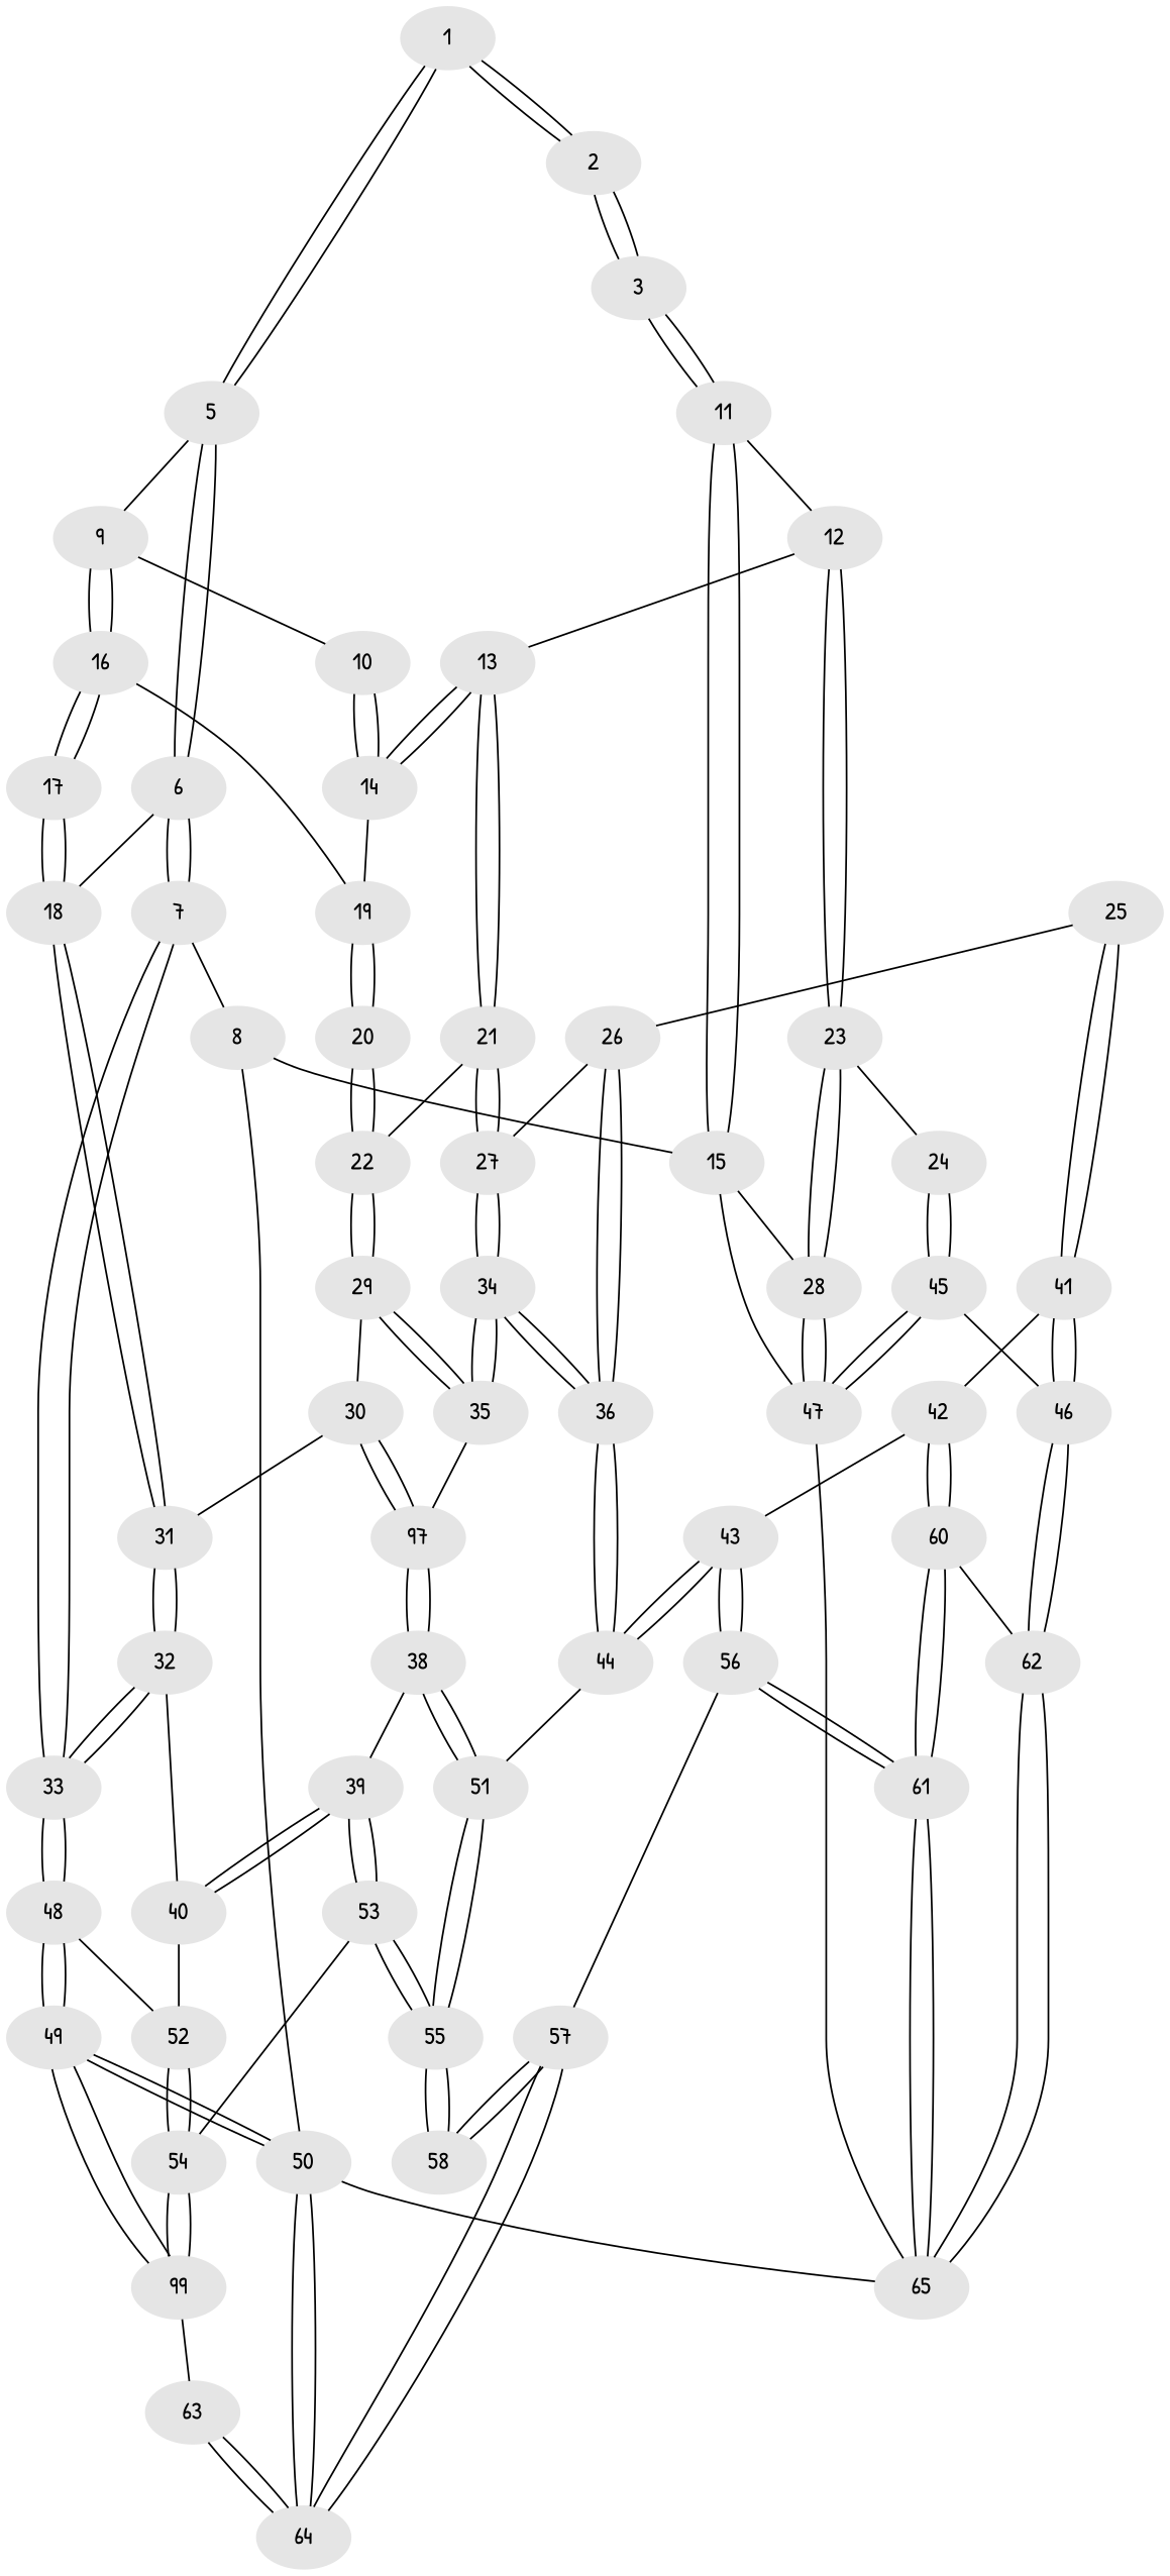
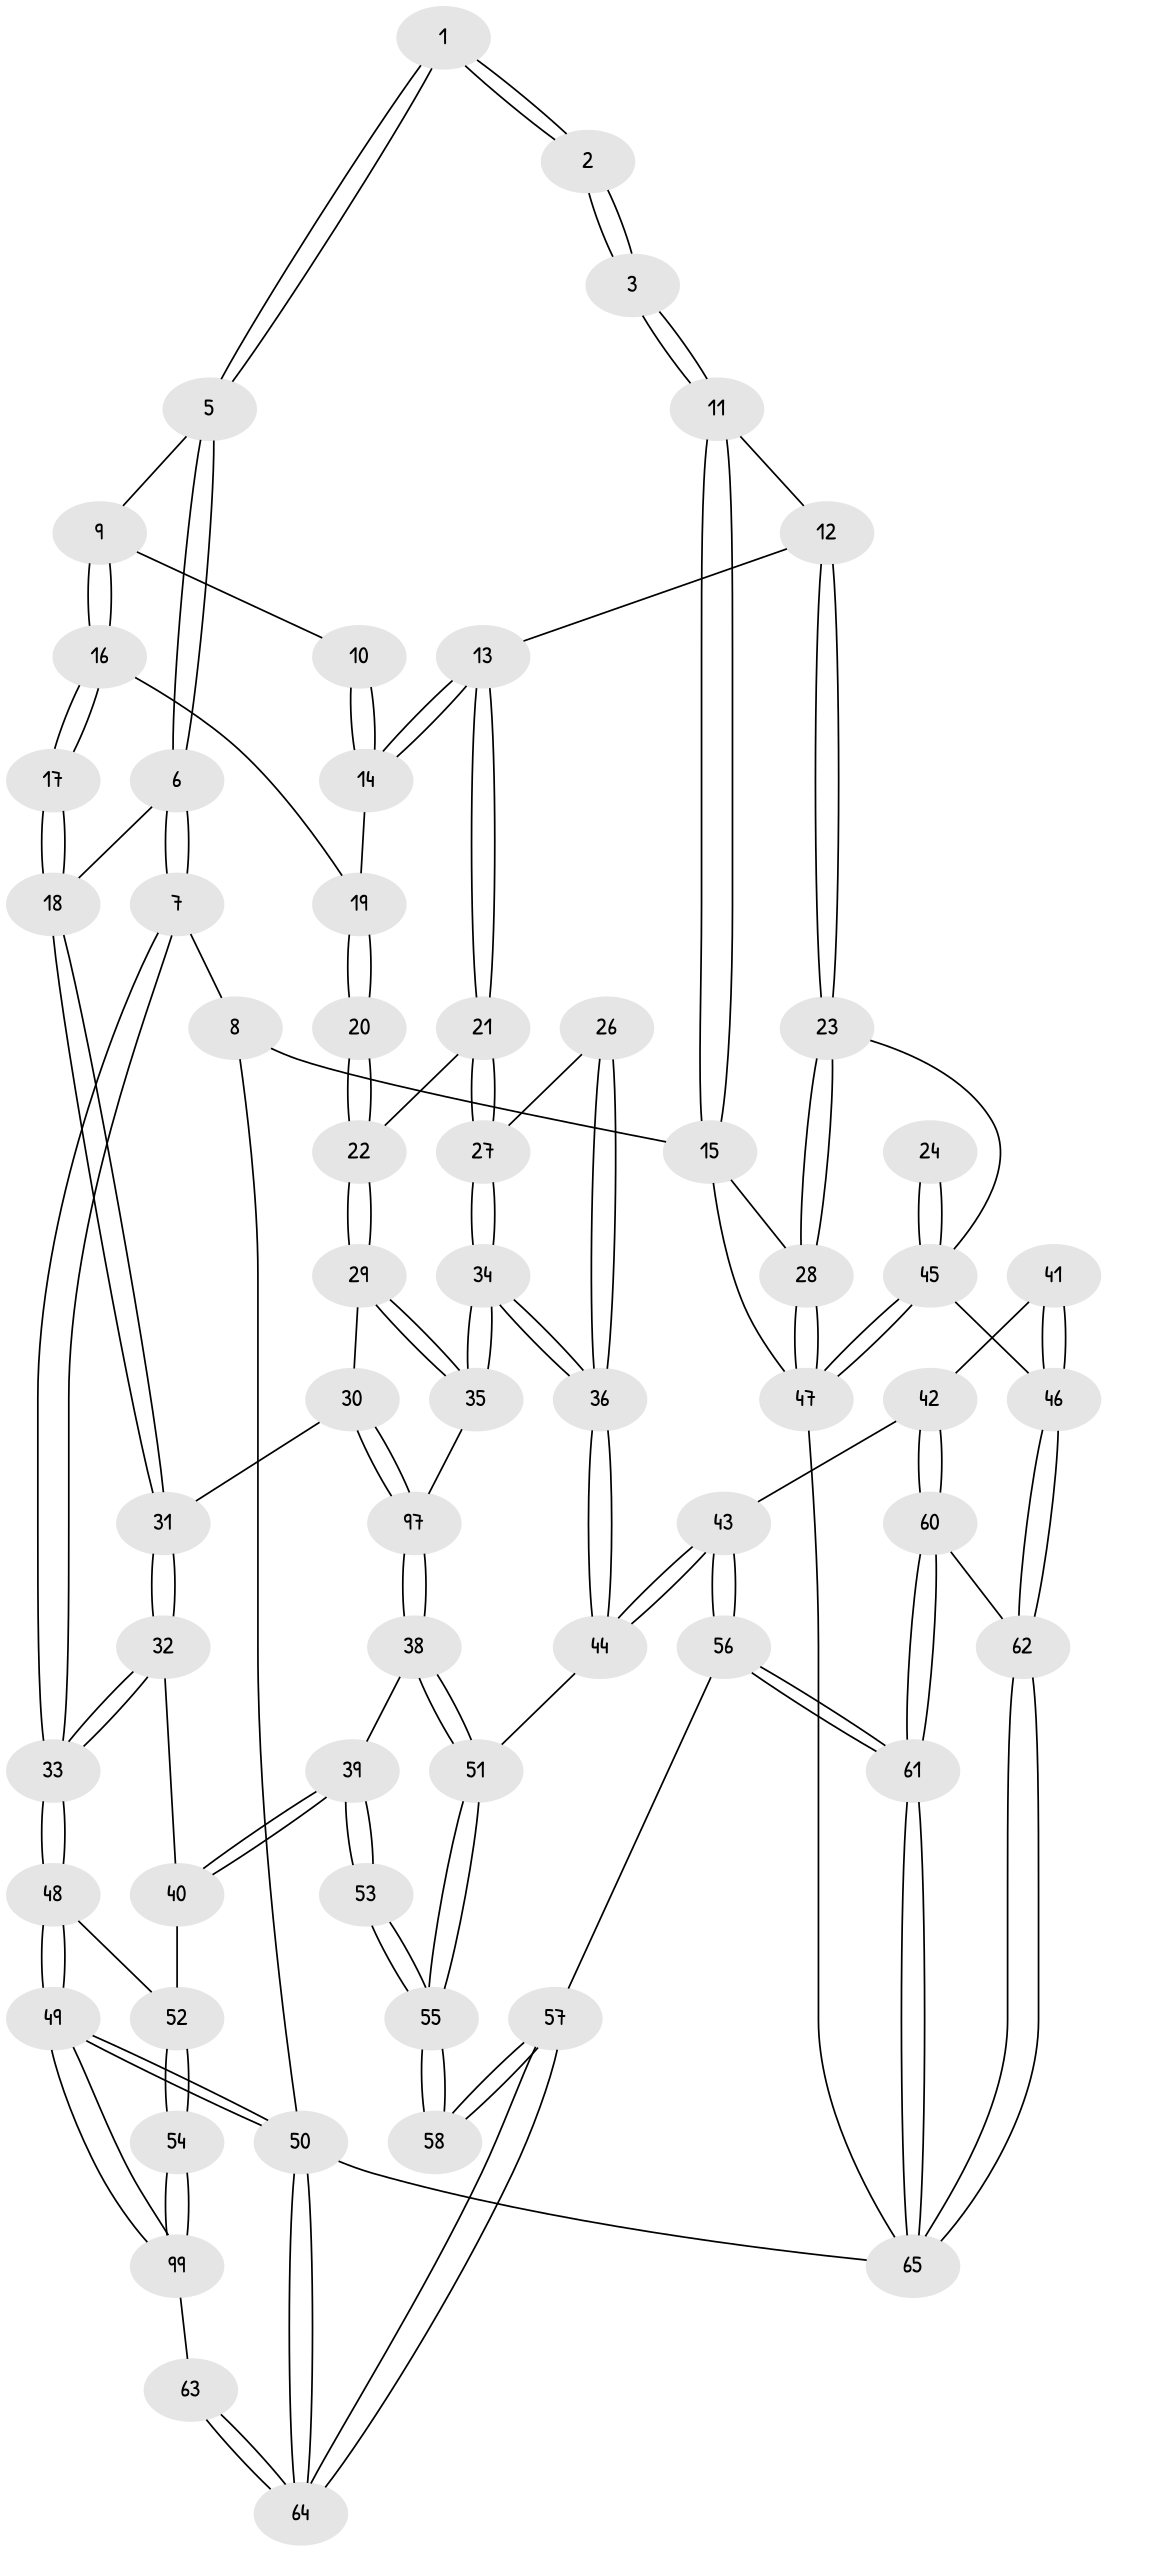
  graph {
    fontname="Patrick Hand"
    node [color=gray90 fontname="Patrick Hand" style=filled]
    edge [fontname="Patrick Hand"]
    1
    2
    5
    3
    6
    9
    11
    15
    12
    8
    50
    7
    18
    10
    16
    33
    31
    48
    28
    47
    65
    64
    14
    19
    17
    13
    23
    21
    24
    22
    27
    20
    32
    29
    34
    30
    35
    45
-   25
    26
    41
    46
    36
    42
    44
    n46 [label=97]
    38
    40
    52
    49
    51
    39
    53
    55
    54
    43
    60
    62
    56
    61
    57
    n62 [label=99]
    63
    58
    1 -- 2
    1 -- 2
    1 -- 5
    1 -- 5
    2 -- 3
    2 -- 3
    5 -- 6
    5 -- 6
    5 -- 9
    3 -- 11
    3 -- 11
    6 -- 7
    6 -- 7
    6 -- 18
    9 -- 10
    9 -- 16
    9 -- 16
    11 -- 15
    11 -- 15
    11 -- 12
    15 -- 28
    15 -- 47
    12 -- 13
    12 -- 23
    12 -- 23
    8 -- 15
    8 -- 50
    50 -- 65
    50 -- 64
    50 -- 64
    7 -- 8
    7 -- 33
    7 -- 33
    18 -- 31
    18 -- 31
    10 -- 14
    10 -- 14
    16 -- 19
    16 -- 17
    16 -- 17
    33 -- 48
    33 -- 48
    31 -- 32
    31 -- 32
    48 -- 52
    48 -- 49
    48 -- 49
    28 -- 47
    28 -- 47
    47 -- 65
    14 -- 19
    19 -- 20
    19 -- 20
    17 -- 18
    17 -- 18
    13 -- 14
    13 -- 14
    13 -- 21
    13 -- 21
    23 -- 28
    23 -- 28
-   23 -- 24
+   23 -- 45
    21 -- 22
    21 -- 27
    21 -- 27
    24 -- 45
    24 -- 45
    22 -- 29
    22 -- 29
    27 -- 34
    27 -- 34
    20 -- 22
    20 -- 22
    32 -- 33
    32 -- 33
    32 -- 40
    29 -- 30
    29 -- 35
    29 -- 35
    34 -- 35
    34 -- 35
    34 -- 36
    34 -- 36
    30 -- 31
    30 -- n46
    30 -- n46
    35 -- n46
    45 -- 47
    45 -- 47
    45 -- 46
-   25 -- 26
-   25 -- 41
-   25 -- 41
    26 -- 27
    26 -- 36
    26 -- 36
    41 -- 46
    41 -- 46
    41 -- 42
    46 -- 62
    46 -- 62
    36 -- 44
    36 -- 44
    42 -- 43
    42 -- 60
    42 -- 60
    44 -- 51
    n46 -- 38
    n46 -- 38
    38 -- 51
    38 -- 51
    38 -- 39
    40 -- 52
    52 -- 54
    52 -- 54
    49 -- 50
    49 -- 50
    49 -- n62
    49 -- n62
    51 -- 55
    51 -- 55
    39 -- 40
    39 -- 40
    39 -- 53
    39 -- 53
    53 -- 55
    53 -- 55
-   53 -- 54
    55 -- 58
    55 -- 58
    54 -- n62
    54 -- n62
    43 -- 44
    43 -- 44
    43 -- 56
    43 -- 56
    60 -- 62
    60 -- 61
    60 -- 61
    62 -- 65
    62 -- 65
    56 -- 61
    56 -- 61
    56 -- 57
    61 -- 65
    61 -- 65
    57 -- 64
    57 -- 64
    57 -- 58
    57 -- 58
    n62 -- 63
    63 -- 64
    63 -- 64
  }
